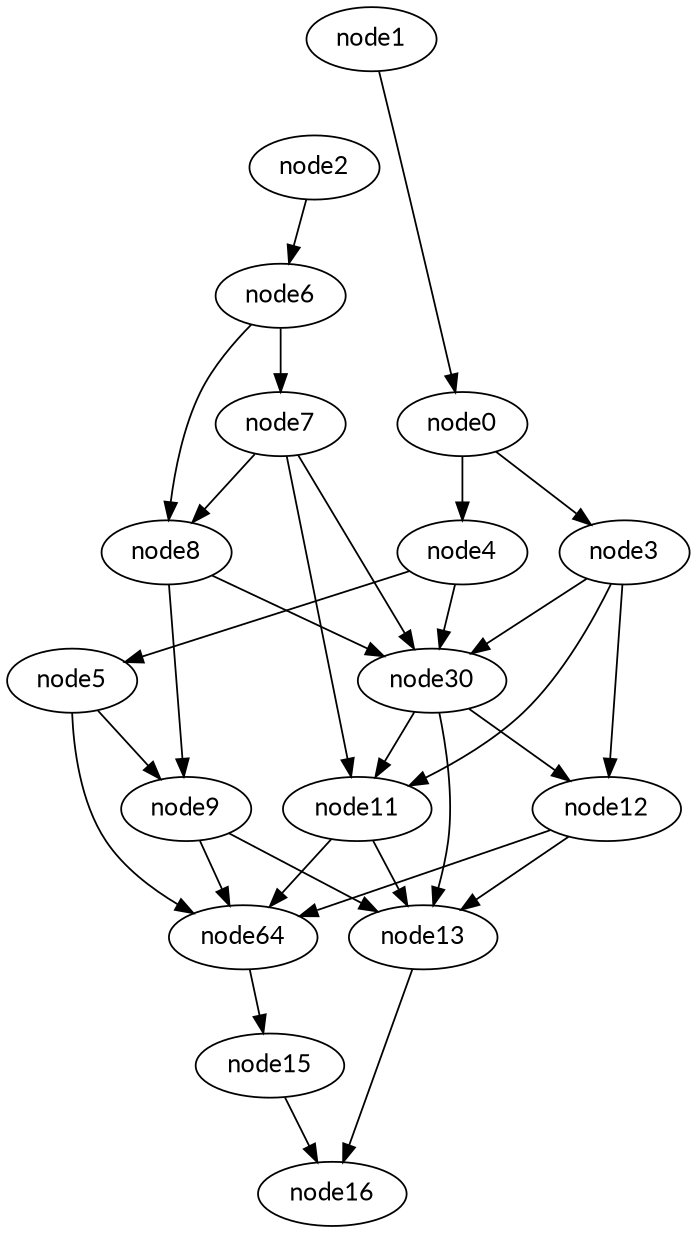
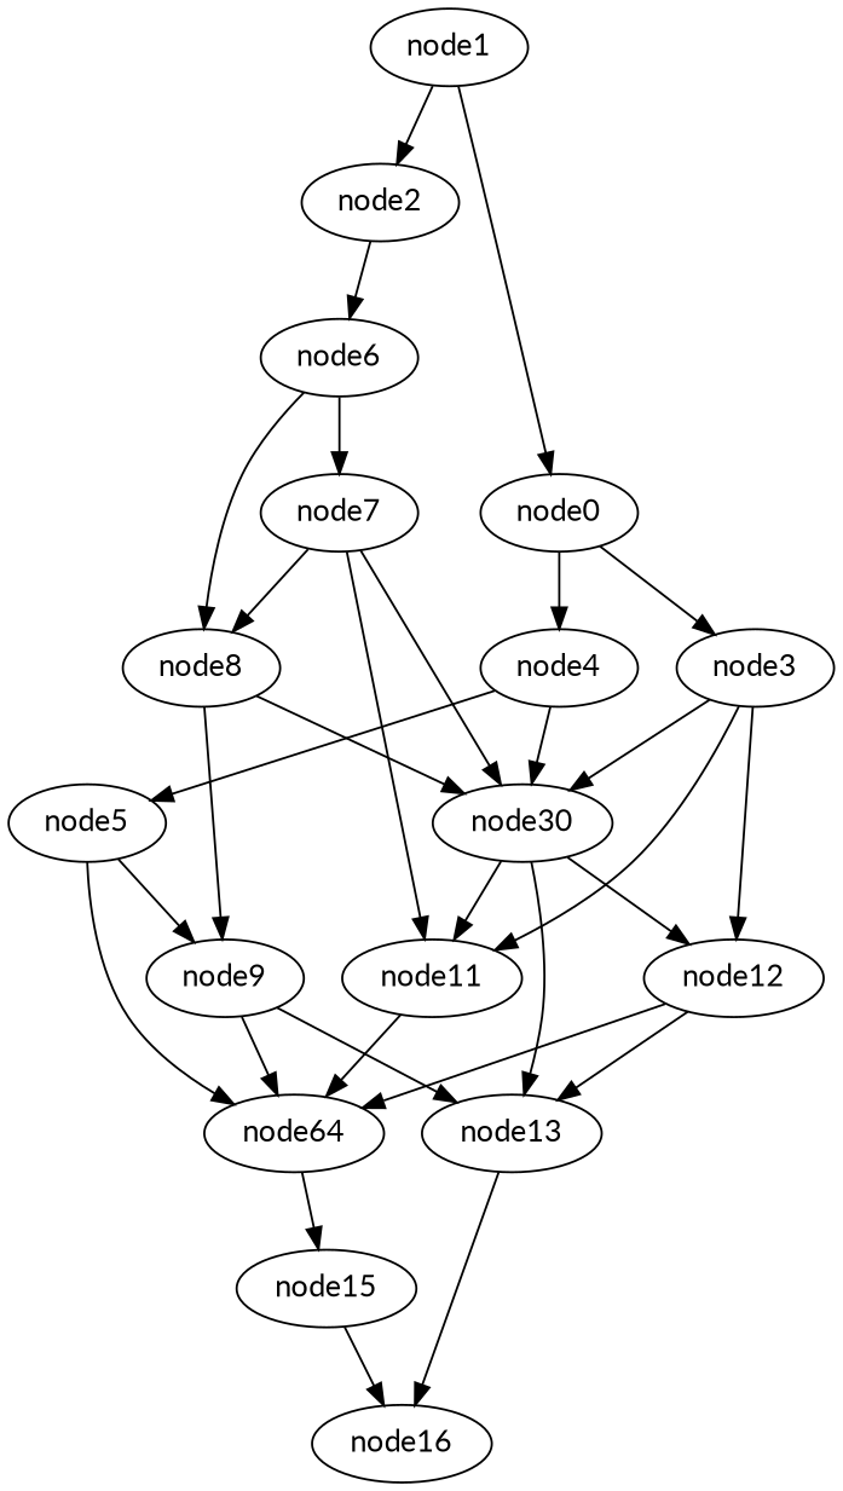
  digraph {
    fontname=Lato
    node [fontname=Lato]
    edge [fontname=Lato]
    node15
    node16
    n3 [label=node64]
    node13
    node12
    node11
    n7 [label=node30]
    node9
    node8
    node7
    node6
    node5
    node4
    node3
    node2
    node1
    node0
    node15 -> node16
    n3 -> node15
    node13 -> node16
    node12 -> n3
    node12 -> node13
    node11 -> n3
-   node11 -> node13
    n7 -> node13
    n7 -> node12
    n7 -> node11
    node9 -> n3
    node9 -> node13
    node8 -> n7
    node8 -> node9
    node7 -> node11
    node7 -> n7
    node7 -> node8
    node6 -> node8
    node6 -> node7
    node5 -> n3
    node5 -> node9
    node4 -> n7
    node4 -> node5
    node3 -> node12
    node3 -> node11
    node3 -> n7
    node2 -> node6
+   node1 -> node2
    node1 -> node0
    node0 -> node4
    node0 -> node3
  }
